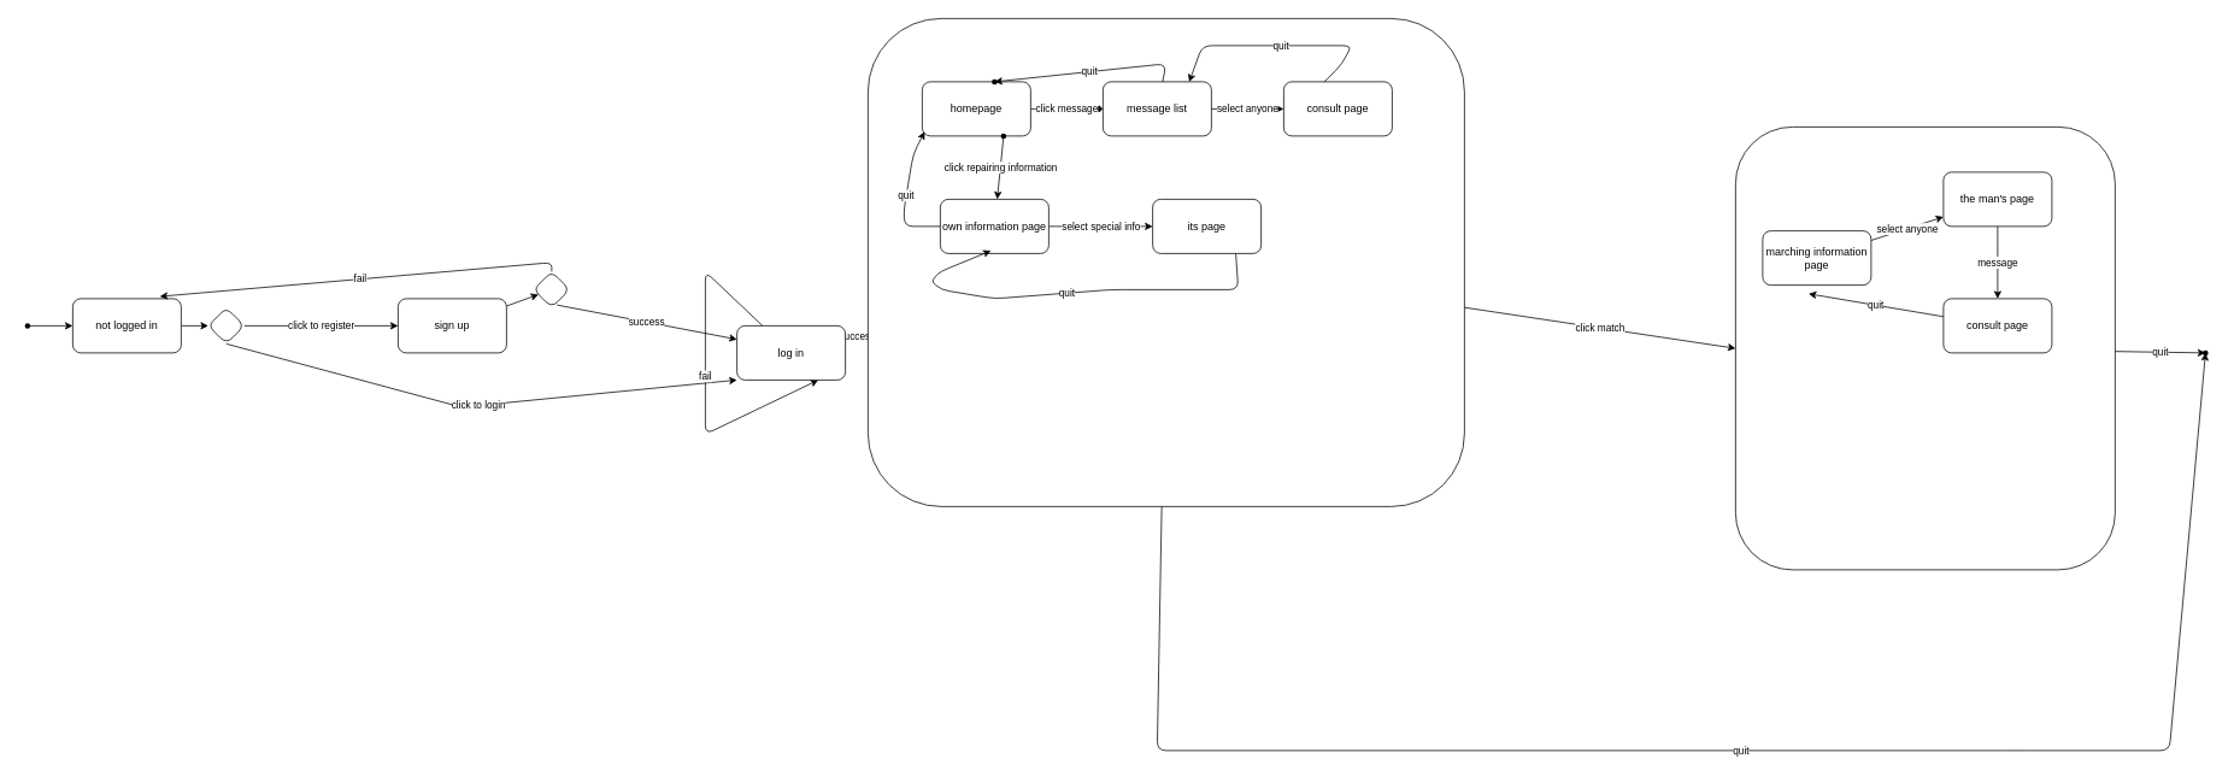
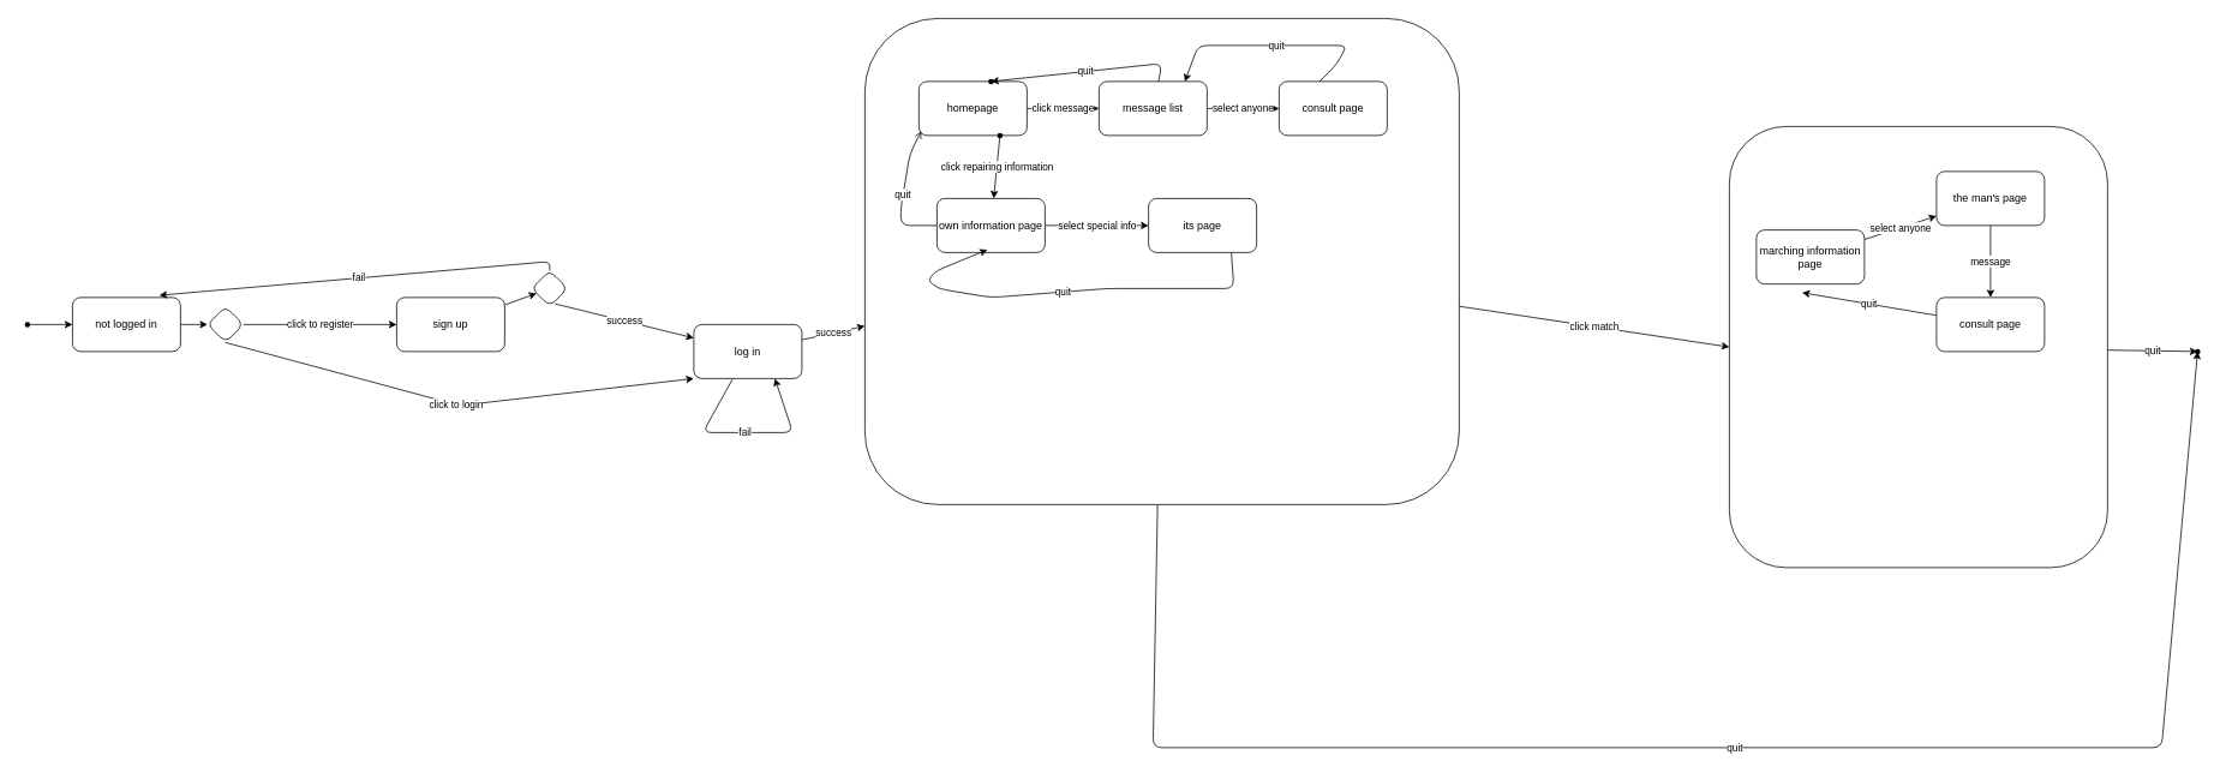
  <mxCell id="0" />
  <mxCell id="1" parent="0" />
  <mxCell id="2" value="" style="edgeStyle=none;html=1;" edge="1" parent="1" source="3" target="6"><mxGeometry relative="1" as="geometry" /></mxCell>
  <mxCell id="3" value="not logged in" style="rounded=1;whiteSpace=wrap;html=1;" vertex="1" parent="1"><mxGeometry x="80" y="330" width="120" height="60" as="geometry" /></mxCell>
  <mxCell id="4" value="click to register" style="edgeStyle=none;html=1;" edge="1" parent="1" source="6" target="8"><mxGeometry relative="1" as="geometry" /></mxCell>
  <mxCell id="5" value="click to login" style="edgeStyle=none;html=1;entryX=0;entryY=1;entryDx=0;entryDy=0;exitX=0.5;exitY=1;exitDx=0;exitDy=0;" edge="1" parent="1" source="6" target="11"><mxGeometry relative="1" as="geometry"><mxPoint x="250" y="410" as="sourcePoint" /><mxPoint x="770" y="435" as="targetPoint" /><Array as="points"><mxPoint x="510" y="450" /></Array></mxGeometry></mxCell>
  <mxCell id="6" value="" style="rhombus;whiteSpace=wrap;html=1;rounded=1;" vertex="1" parent="1"><mxGeometry x="230" y="340" width="40" height="40" as="geometry" /></mxCell>
  <mxCell id="7" value="" style="edgeStyle=none;html=1;" edge="1" parent="1" source="8" target="16"><mxGeometry relative="1" as="geometry" /></mxCell>
  <mxCell id="8" value="sign up" style="whiteSpace=wrap;html=1;rounded=1;" vertex="1" parent="1"><mxGeometry x="440" y="330" width="120" height="60" as="geometry" /></mxCell>
  <mxCell id="9" value="success" style="edgeStyle=none;html=1;" edge="1" parent="1" source="11" target="19"><mxGeometry relative="1" as="geometry" /></mxCell>
  <mxCell id="10" value="fail" style="edgeStyle=none;html=1;entryX=0.75;entryY=1;entryDx=0;entryDy=0;" edge="1" parent="1" source="11" target="11"><mxGeometry relative="1" as="geometry"><mxPoint x="830" y="510" as="targetPoint" /><Array as="points"><mxPoint x="780" y="480" /></Array></mxGeometry></mxCell>
- <mxCell id="11" value="log in" style="whiteSpace=wrap;html=1;rounded=1;" vertex="1" parent="1"><mxGeometry x="815" y="360" width="120" height="60" as="geometry" /></mxCell>
+ <mxCell id="11" value="log in" style="whiteSpace=wrap;html=1;rounded=1;" vertex="1" parent="1"><mxGeometry x="770" y="360" width="120" height="60" as="geometry" /></mxCell>
  <mxCell id="12" value="" style="edgeStyle=none;html=1;" edge="1" parent="1" source="13" target="3"><mxGeometry relative="1" as="geometry" /></mxCell>
  <mxCell id="13" value="" style="shape=waypoint;sketch=0;fillStyle=solid;size=6;pointerEvents=1;points=[];fillColor=none;resizable=0;rotatable=0;perimeter=centerPerimeter;snapToPoint=1;" vertex="1" parent="1"><mxGeometry x="20" y="350" width="20" height="20" as="geometry" /></mxCell>
  <mxCell id="14" value="fail" style="edgeStyle=none;html=1;entryX=0.803;entryY=-0.041;entryDx=0;entryDy=0;entryPerimeter=0;" edge="1" parent="1" source="16" target="3"><mxGeometry relative="1" as="geometry"><mxPoint x="550" y="260" as="targetPoint" /><Array as="points"><mxPoint x="610" y="290" /></Array></mxGeometry></mxCell>
  <mxCell id="15" value="success" style="edgeStyle=none;html=1;entryX=0;entryY=0.25;entryDx=0;entryDy=0;exitX=0.646;exitY=0.925;exitDx=0;exitDy=0;exitPerimeter=0;" edge="1" parent="1" source="16" target="11"><mxGeometry relative="1" as="geometry"><mxPoint x="629.997" y="360.003" as="sourcePoint" /><mxPoint x="881.05" y="373.95" as="targetPoint" /><Array as="points" /></mxGeometry></mxCell>
  <mxCell id="16" value="" style="rhombus;whiteSpace=wrap;html=1;rounded=1;" vertex="1" parent="1"><mxGeometry x="590" y="300" width="40" height="40" as="geometry" /></mxCell>
  <mxCell id="17" value="click match" style="edgeStyle=none;html=1;entryX=0;entryY=0.5;entryDx=0;entryDy=0;" edge="1" parent="1" source="19" target="21"><mxGeometry relative="1" as="geometry"><mxPoint x="1720" y="381.25" as="targetPoint" /></mxGeometry></mxCell>
  <mxCell id="18" value="quit" style="edgeStyle=none;html=1;entryX=-0.143;entryY=1.264;entryDx=0;entryDy=0;entryPerimeter=0;" edge="1" parent="1" source="19" target="22"><mxGeometry relative="1" as="geometry"><mxPoint x="2430" y="760" as="targetPoint" /><Array as="points"><mxPoint x="1280" y="830" /><mxPoint x="2230" y="830" /><mxPoint x="2400" y="830" /></Array></mxGeometry></mxCell>
  <mxCell id="19" value="" style="whiteSpace=wrap;html=1;rounded=1;" vertex="1" parent="1"><mxGeometry x="960" y="20" width="660" height="540" as="geometry" /></mxCell>
  <mxCell id="20" value="quit" style="edgeStyle=none;html=1;" edge="1" parent="1" source="21" target="22"><mxGeometry relative="1" as="geometry" /></mxCell>
  <mxCell id="21" value="" style="whiteSpace=wrap;html=1;rounded=1;" vertex="1" parent="1"><mxGeometry x="1920" y="140" width="420" height="490" as="geometry" /></mxCell>
  <mxCell id="22" value="" style="shape=waypoint;sketch=0;size=6;pointerEvents=1;points=[];fillColor=default;resizable=0;rotatable=0;perimeter=centerPerimeter;snapToPoint=1;rounded=1;" vertex="1" parent="1"><mxGeometry x="2430" y="380" width="20" height="20" as="geometry" /></mxCell>
  <mxCell id="23" value="select anyone" style="edgeStyle=none;html=1;" edge="1" parent="1" source="24" target="26"><mxGeometry relative="1" as="geometry" /></mxCell>
  <mxCell id="24" value="marching information page" style="rounded=1;whiteSpace=wrap;html=1;" vertex="1" parent="1"><mxGeometry x="1950" y="255" width="120" height="60" as="geometry" /></mxCell>
  <mxCell id="25" value="message" style="edgeStyle=none;html=1;" edge="1" parent="1" source="26" target="28"><mxGeometry relative="1" as="geometry" /></mxCell>
  <mxCell id="26" value="the man's page" style="whiteSpace=wrap;html=1;rounded=1;" vertex="1" parent="1"><mxGeometry x="2150" y="190" width="120" height="60" as="geometry" /></mxCell>
  <mxCell id="27" value="quit" style="edgeStyle=none;html=1;entryX=0.423;entryY=1.16;entryDx=0;entryDy=0;entryPerimeter=0;" edge="1" parent="1" source="28" target="24"><mxGeometry relative="1" as="geometry"><mxPoint x="2070" y="370" as="targetPoint" /></mxGeometry></mxCell>
  <mxCell id="28" value="consult page" style="whiteSpace=wrap;html=1;rounded=1;" vertex="1" parent="1"><mxGeometry x="2150" y="330" width="120" height="60" as="geometry" /></mxCell>
- <mxCell id="29" value="click message" style="edgeStyle=none;html=1;endArrow=diamond;" edge="1" parent="1" source="30" target="33"><mxGeometry relative="1" as="geometry" /></mxCell>
+ <mxCell id="29" value="click message" style="edgeStyle=none;html=1;" edge="1" parent="1" source="30" target="33"><mxGeometry relative="1" as="geometry" /></mxCell>
  <mxCell id="30" value="homepage" style="rounded=1;whiteSpace=wrap;html=1;" vertex="1" parent="1"><mxGeometry x="1020" y="90" width="120" height="60" as="geometry" /></mxCell>
  <mxCell id="31" value="select anyone" style="edgeStyle=none;html=1;" edge="1" parent="1" source="33" target="35"><mxGeometry relative="1" as="geometry" /></mxCell>
  <mxCell id="32" value="quit" style="edgeStyle=none;html=1;entryX=0.817;entryY=0.533;entryDx=0;entryDy=0;entryPerimeter=0;" edge="1" parent="1" source="33" target="38"><mxGeometry relative="1" as="geometry"><Array as="points"><mxPoint x="1290" y="70" /></Array></mxGeometry></mxCell>
  <mxCell id="33" value="message list" style="whiteSpace=wrap;html=1;rounded=1;" vertex="1" parent="1"><mxGeometry x="1220" y="90" width="120" height="60" as="geometry" /></mxCell>
  <mxCell id="34" value="quit" style="edgeStyle=none;html=1;entryX=0.795;entryY=0.002;entryDx=0;entryDy=0;entryPerimeter=0;" edge="1" parent="1" target="33"><mxGeometry relative="1" as="geometry"><mxPoint x="1464.9" y="90" as="sourcePoint" /><mxPoint x="1220" y="50" as="targetPoint" /><Array as="points"><mxPoint x="1484.9" y="70" /><mxPoint x="1494.9" y="50" /><mxPoint x="1330" y="50" /></Array></mxGeometry></mxCell>
  <mxCell id="35" value="consult page" style="whiteSpace=wrap;html=1;rounded=1;" vertex="1" parent="1"><mxGeometry x="1420" y="90" width="120" height="60" as="geometry" /></mxCell>
  <mxCell id="36" value="click repairing information" style="edgeStyle=none;html=1;" edge="1" parent="1" source="37" target="41"><mxGeometry relative="1" as="geometry" /></mxCell>
  <mxCell id="37" value="" style="shape=waypoint;sketch=0;size=6;pointerEvents=1;points=[];fillColor=default;resizable=0;rotatable=0;perimeter=centerPerimeter;snapToPoint=1;rounded=1;" vertex="1" parent="1"><mxGeometry x="1100" y="140" width="20" height="20" as="geometry" /></mxCell>
  <mxCell id="38" value="" style="shape=waypoint;sketch=0;size=6;pointerEvents=1;points=[];fillColor=default;resizable=0;rotatable=0;perimeter=centerPerimeter;snapToPoint=1;rounded=1;" vertex="1" parent="1"><mxGeometry x="1090" y="80" width="20" height="20" as="geometry" /></mxCell>
  <mxCell id="39" value="select special info" style="edgeStyle=none;html=1;" edge="1" parent="1" source="41" target="43"><mxGeometry relative="1" as="geometry" /></mxCell>
- <mxCell id="40" value="quit" style="edgeStyle=none;html=1;entryX=0.022;entryY=0.922;entryDx=0;entryDy=0;entryPerimeter=0;" edge="1" parent="1" source="41" target="30"><mxGeometry relative="1" as="geometry"><mxPoint x="960" y="250" as="targetPoint" /><Array as="points"><mxPoint x="1000" y="250" /><mxPoint x="1000" y="230" /><mxPoint x="1010" y="170" /></Array></mxGeometry></mxCell>
+ <mxCell id="40" value="quit" style="edgeStyle=none;html=1;entryX=0.022;entryY=0.922;entryDx=0;entryDy=0;entryPerimeter=0;endArrow=open;" edge="1" parent="1" source="41" target="30"><mxGeometry relative="1" as="geometry"><mxPoint x="960" y="250" as="targetPoint" /><Array as="points"><mxPoint x="1000" y="250" /><mxPoint x="1000" y="230" /><mxPoint x="1010" y="170" /></Array></mxGeometry></mxCell>
  <mxCell id="41" value="own information page" style="whiteSpace=wrap;html=1;sketch=0;pointerEvents=1;resizable=0;rounded=1;" vertex="1" parent="1"><mxGeometry x="1040" y="220" width="120" height="60" as="geometry" /></mxCell>
  <mxCell id="42" value="quit" style="edgeStyle=none;html=1;entryX=0.467;entryY=0.95;entryDx=0;entryDy=0;entryPerimeter=0;" edge="1" parent="1" target="41"><mxGeometry relative="1" as="geometry"><mxPoint x="1366.923" y="280" as="sourcePoint" /><mxPoint x="1050" y="290" as="targetPoint" /><Array as="points"><mxPoint x="1369.78" y="320" /><mxPoint x="1229.78" y="320" /><mxPoint x="1100" y="330" /><mxPoint x="1040" y="320" /><mxPoint x="1030" y="310" /><mxPoint x="1040" y="300" /></Array></mxGeometry></mxCell>
  <mxCell id="43" value="its page" style="whiteSpace=wrap;html=1;sketch=0;pointerEvents=1;resizable=0;rounded=1;" vertex="1" parent="1"><mxGeometry x="1275" y="220" width="120" height="60" as="geometry" /></mxCell>
